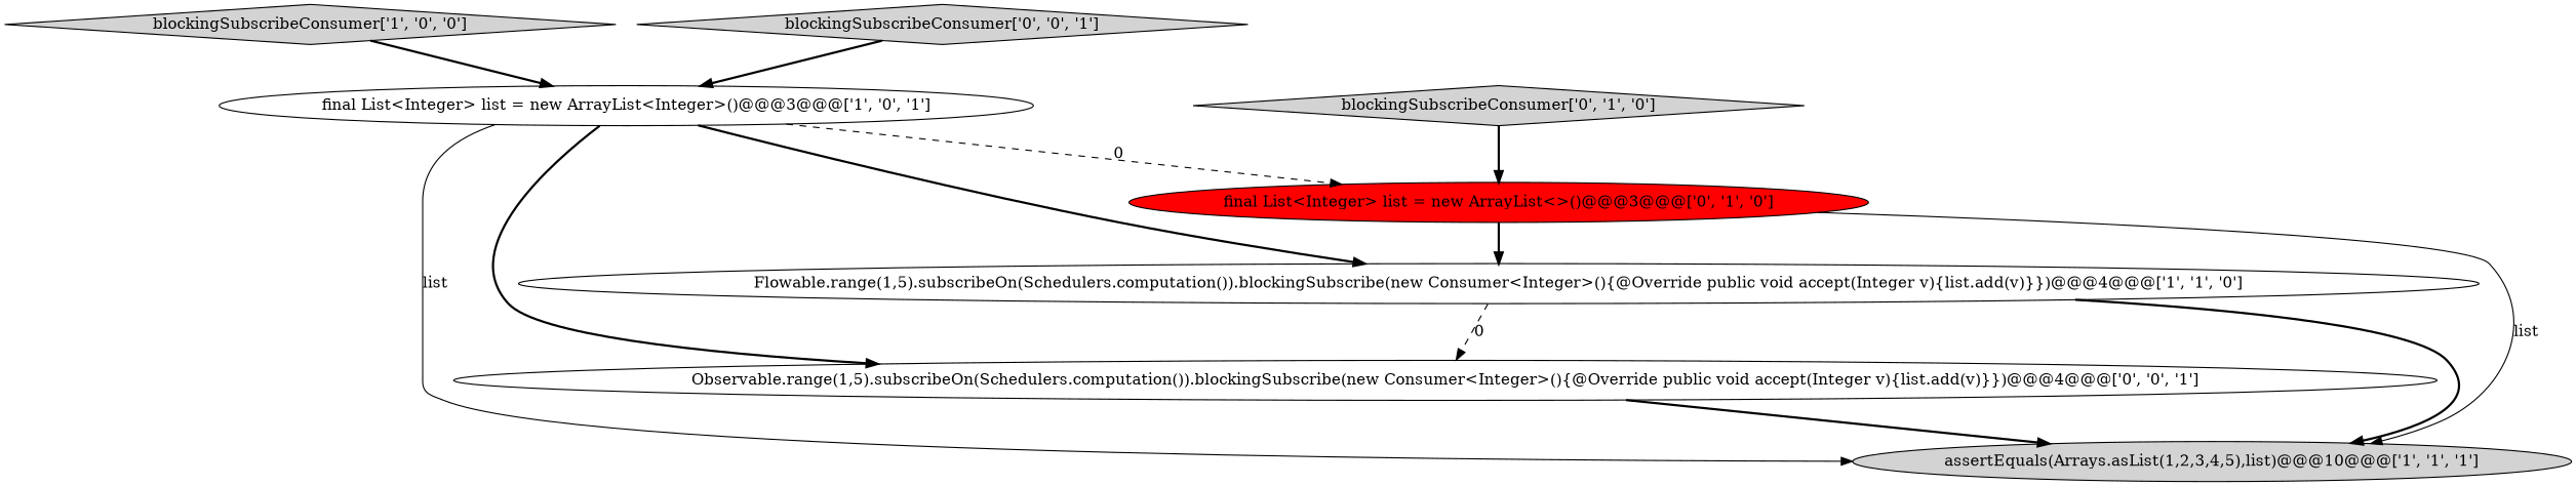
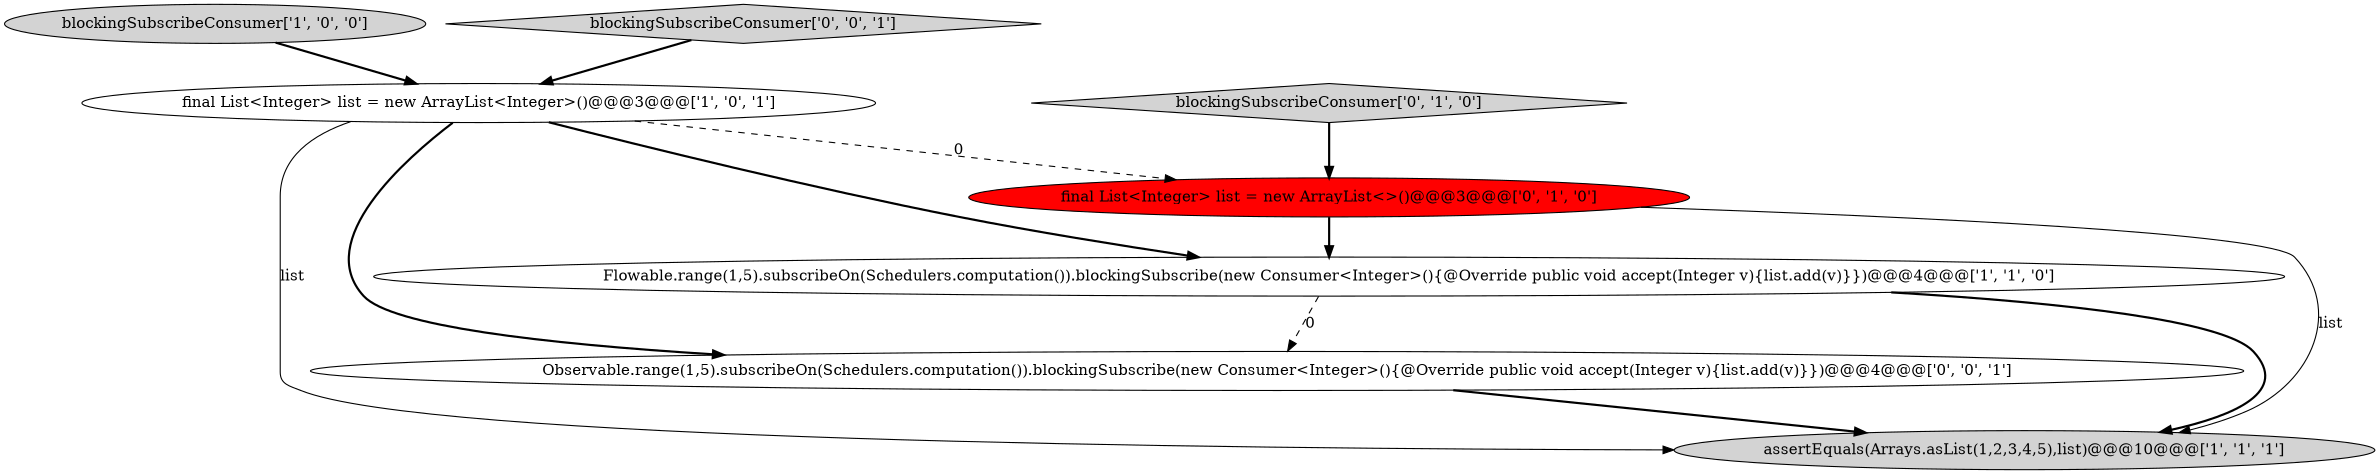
  digraph {
    node [fillcolor=lightgray shape=ellipse style=filled]
    edge [style=bold]
    n1 [fillcolor=white label="final List<Integer> list = new ArrayList<Integer>()@@@3@@@['1', '0', '1']"]
    n2 [fillcolor=white label="Flowable.range(1,5).subscribeOn(Schedulers.computation()).blockingSubscribe(new Consumer<Integer>(){@Override public void accept(Integer v){list.add(v)}})@@@4@@@['1', '1', '0']"]
    n3 [fillcolor=white label="Observable.range(1,5).subscribeOn(Schedulers.computation()).blockingSubscribe(new Consumer<Integer>(){@Override public void accept(Integer v){list.add(v)}})@@@4@@@['0', '0', '1']"]
    n4 [label="assertEquals(Arrays.asList(1,2,3,4,5),list)@@@10@@@['1', '1', '1']"]
    n5 [fillcolor=red label="final List<Integer> list = new ArrayList<>()@@@3@@@['0', '1', '0']"]
    n6 [label="blockingSubscribeConsumer['0', '1', '0']" shape=diamond]
-   n7 [label="blockingSubscribeConsumer['1', '0', '0']" shape=diamond]
+   n7 [label="blockingSubscribeConsumer['1', '0', '0']"]
    n8 [label="blockingSubscribeConsumer['0', '0', '1']" shape=diamond]
    n1 -> n2
    n1 -> n3
    n1 -> n4 [label=list style=solid]
    n1 -> n5 [label=0 style=dashed]
    n2 -> n3 [label=0 style=dashed]
    n2 -> n4
    n3 -> n4
    n5 -> n2
    n5 -> n4 [label=list style=solid]
    n6 -> n5
    n7 -> n1
    n8 -> n1
  }
